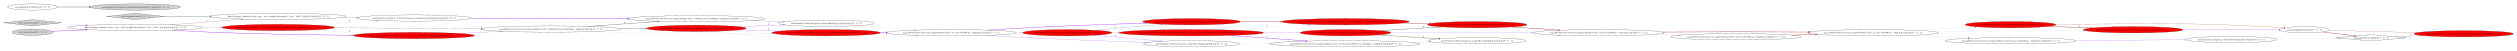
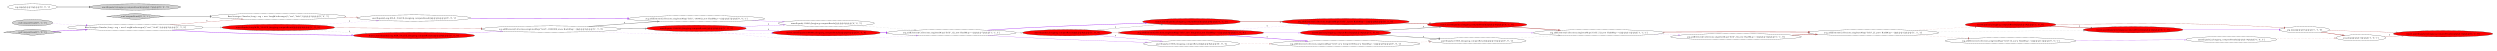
  digraph {
    fontname="Liberation Serif"
    rankdir=LR
    node [fillcolor=white fontname="Liberation Serif" shape=ellipse style=filled]
    edge [arrowhead=onormal color=purple fontname="Liberation Serif" style=solid]
    n1 [fillcolor=red label="Assert.assertEquals(1,(long)avg.computeResult())@@@8@@@['0', '1', '0']"]
    n2 [fillcolor=red label="avg.addElement(Collections.singletonMap(\"field\",1),new HashMap<>())@@@9@@@['0', '1', '0']"]
    n3 [fillcolor=red label="Assert.assertEquals(1,(long)avg.computeResult())@@@10@@@['0', '1', '0']"]
    n4 [fillcolor=red label="assertEquals(1,(long)avg.computeResult())@@@10@@@['1', '0', '0']"]
    n5 [label="avg.addElement(Collections.singletonMap(\"field\",5L),new HashMap<>())@@@11@@@['1', '1', '1']"]
    n6 [label="assertEquals(-10000,(long)avg.computeResult())@@@10@@@['0', '0', '1']"]
    n7 [label="avg.addElement(Collections.singletonMap(\"field\",3L),new HashMap<>())@@@12@@@['1', '1', '0']"]
    n8 [label="avg.addElement(Collections.singletonMap(\"field\",2L),new HashMap<>())@@@12@@@['1', '1', '1']"]
    n9 [fillcolor=red label="Assert.assertEquals(3,(long)avg.computeResult())@@@16@@@['0', '1', '0']"]
    n10 [label="BaseAverager<Number,Long> avg = new LongMinAverager(3,\"test\",\"field\",1)@@@3@@@['0', '0', '1']"]
    n11 [label="assertEquals(Long.MAX_VALUE,(long)avg.computeResult())@@@4@@@['0', '0', '1']"]
    n12 [label="avg.addElement(Collections.singletonMap(\"field\",-10000L),new HashMap<>())@@@5@@@['0', '0', '1']"]
    n13 [label="BaseAverager<Number,Long> avg = new LongMaxAverager(3,\"test\",\"field\",1)@@@3@@@['1', '1', '0']"]
    n14 [fillcolor=red label="assertEquals(Long.MIN_VALUE,(long)avg.computeResult())@@@4@@@['1', '0', '0']"]
    n15 [fillcolor=red label="Assert.assertEquals(Long.MIN_VALUE,(long)avg.computeResult())@@@4@@@['0', '1', '0']"]
    n16 [label="avg.addElement(Collections.singletonMap(\"field\",-1000000L),new HashMap<>())@@@5@@@['1', '1', '0']"]
    n17 [fillcolor=red label="assertEquals(5,(long)avg.computeResult())@@@14@@@['1', '0', '0']"]
    n18 [label="avg.skip()@@@15@@@['1', '1', '0']"]
    n19 [fillcolor=red label="Assert.assertEquals(5,(long)avg.computeResult())@@@14@@@['0', '1', '0']"]
-   n20 [label="avg.skip()@@@15@@@['1', '0', '1']" shape=diamond]
+   n20 [label="avg.skip()@@@15@@@['1', '0', '1']"]
    n21 [label="avg.skip()@@@16@@@['0', '0', '1']"]
    n22 [fillcolor=lightgray label="assertEquals(3,(long)avg.computeResult())@@@17@@@['0', '0', '1']"]
    n23 [label="assertEquals(-10000,(long)avg.computeResult())@@@8@@@['0', '0', '1']"]
    n24 [label="avg.addElement(Collections.singletonMap(\"field\",new Integer(1000)),new HashMap<>())@@@9@@@['0', '0', '1']"]
    n25 [fillcolor=red label="assertEquals(-1000000,(long)avg.computeResult())@@@6@@@['1', '0', '0']"]
    n26 [fillcolor=red label="Assert.assertEquals(-1000000,(long)avg.computeResult())@@@6@@@['0', '1', '0']"]
    n27 [label="avg.addElement(Collections.singletonMap(\"field\",3L),new HashMap<>())@@@13@@@['0', '0', '1']"]
    n28 [label="avg.addElement(Collections.singletonMap(\"field\",1L),new HashMap<>())@@@7@@@['1', '1', '1']"]
    n29 [label="assertEquals(-10000,(long)avg.computeResult())@@@6@@@['0', '0', '1']"]
    n30 [fillcolor=red label="assertEquals(1,(long)avg.computeResult())@@@8@@@['1', '0', '0']"]
-   n31 [fillcolor=lightgray label="testComputeResult['0', '1', '0']" shape=diamond]
+   n31 [fillcolor=lightgray label="testComputeResult['0', '1', '0']"]
    n32 [fillcolor=red label="avg.addElement(Collections.singletonMap(\"field\",new Integer(1)),new HashMap<>())@@@9@@@['1', '0', '0']"]
    n33 [fillcolor=lightgray label="testComputeResult['0', '0', '1']" shape=diamond]
-   n34 [fillcolor=lightgray label="testComputeResult['1', '0', '0']"]
+   n34 [fillcolor=lightgray label="testComputeResult['1', '0', '0']" shape=diamond]
    n35 [label="assertEquals(2,(long)avg.computeResult())@@@14@@@['0', '0', '1']"]
    n1 -> n2 [color=brown style=bold]
    n2 -> n3 [arrowhead=tee color=brown style=bold]
    n3 -> n5 [color=brown style=bold]
    n4 -> n3 [color=gray40 label=0 style=bold]
    n4 -> n5
    n4 -> n6 [arrowhead=tee color=gray40 label=0 style=bold]
    n5 -> n7 [style=dotted]
    n5 -> n8 [arrowhead=tee color=brown style=bold]
    n6 -> n5 [color=gray40 style=dotted]
    n7 -> n8 [color=brown style=bold]
    n8 -> n17 [arrowhead=tee color=brown style=dotted]
    n8 -> n19 [arrowhead=tee color=gray40 style=dotted]
    n8 -> n27 [arrowhead=tee color=brown style=dotted]
    n10 -> n11 [color=brown]
    n11 -> n12 [arrowhead=tee style=bold]
    n12 -> n29
    n13 -> n10 [color=brown label=0]
    n13 -> n14 [color=gray40]
    n13 -> n15 [style=bold]
    n14 -> n11 [label=0 style=dotted]
    n14 -> n15 [color=gray40 label=0 style=dotted]
    n14 -> n16 [arrowhead=tee color=brown]
    n15 -> n16
    n16 -> n12 [color=gray40 label=0 style=bold]
    n16 -> n25 [color=gray40 style=bold]
    n16 -> n26 [arrowhead=tee style=dotted]
    n17 -> n18 [arrowhead=tee color=brown]
    n17 -> n19 [arrowhead=tee color=brown label=0 style=bold]
    n18 -> n9 [color=brown]
    n18 -> n20 [color=brown style=bold]
    n19 -> n18 [arrowhead=tee]
    n20 -> n9 [color=brown label=0]
    n21 -> n22 [arrowhead=tee color=gray40 style=bold]
    n23 -> n24 [color=brown style=dotted]
    n24 -> n6 [color=brown style=dotted]
    n25 -> n26 [label=0]
    n25 -> n28 [style=dotted]
    n25 -> n29 [label=0]
    n26 -> n28 [arrowhead=tee style=bold]
    n27 -> n35
    n28 -> n1 [style=bold]
    n28 -> n23
    n28 -> n30 [color=gray40]
    n29 -> n28 [color=gray40 style=dotted]
    n30 -> n1 [arrowhead=tee color=gray40 label=0]
    n30 -> n23 [label=0]
    n30 -> n32 [arrowhead=tee color=brown]
    n31 -> n13 [arrowhead=tee style=dotted]
    n32 -> n2 [arrowhead=tee label=0 style=dotted]
    n32 -> n4
    n32 -> n24 [label=0 style=bold]
    n33 -> n10 [arrowhead=tee color=gray40 style=bold]
    n34 -> n13 [style=bold]
    n35 -> n20 [color=brown style=dotted]
  }
